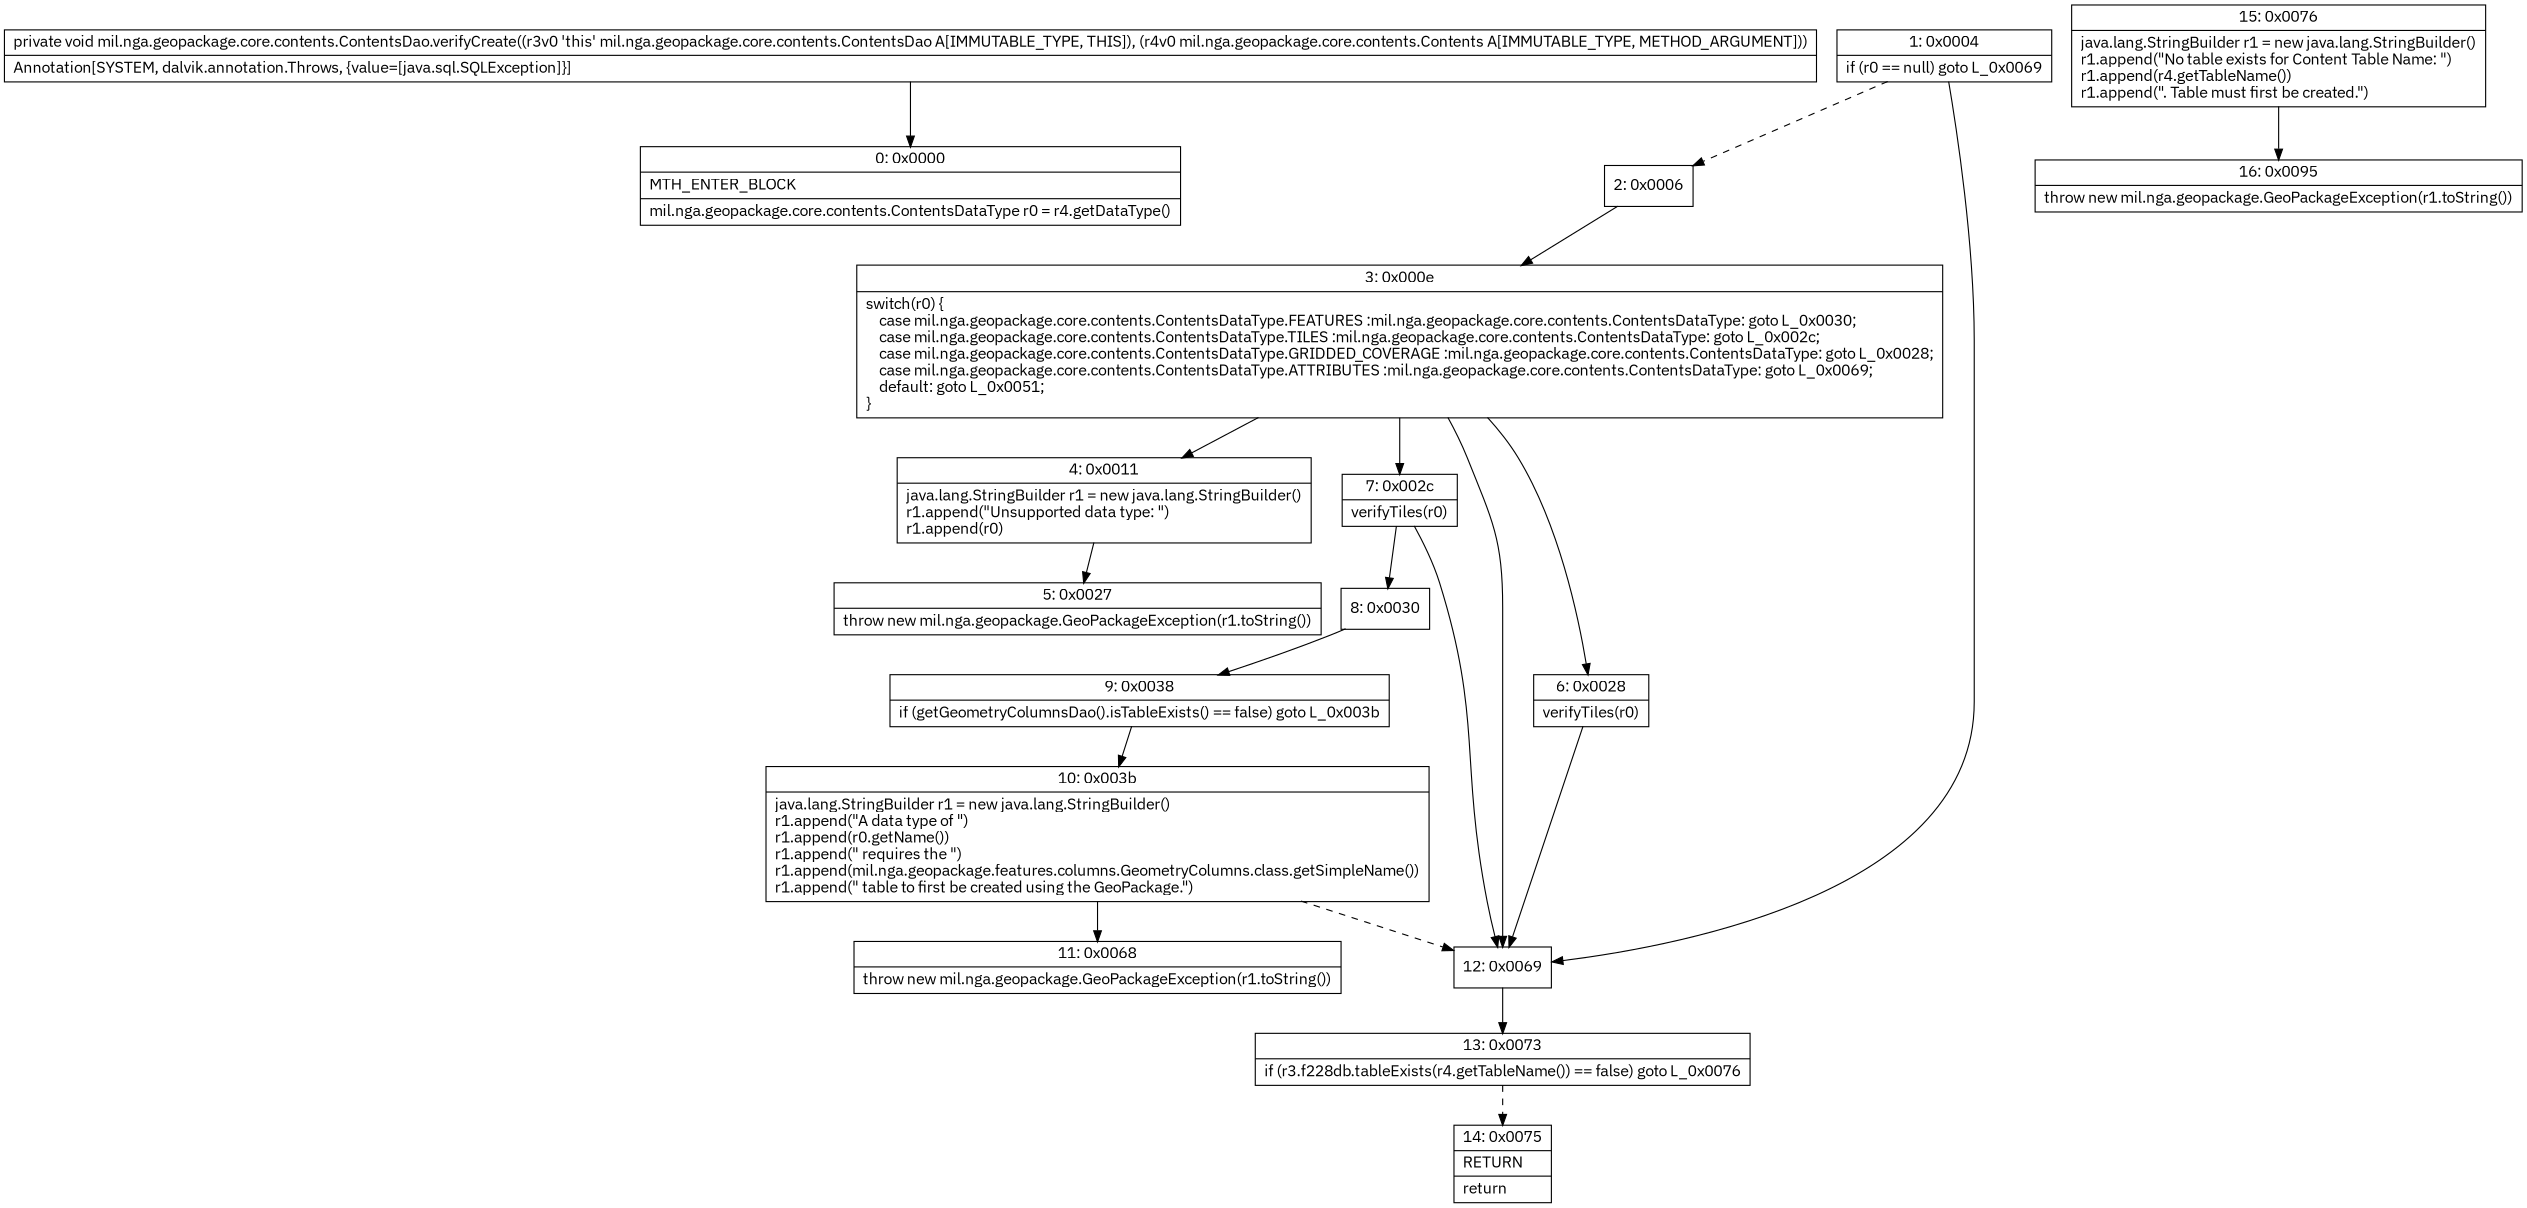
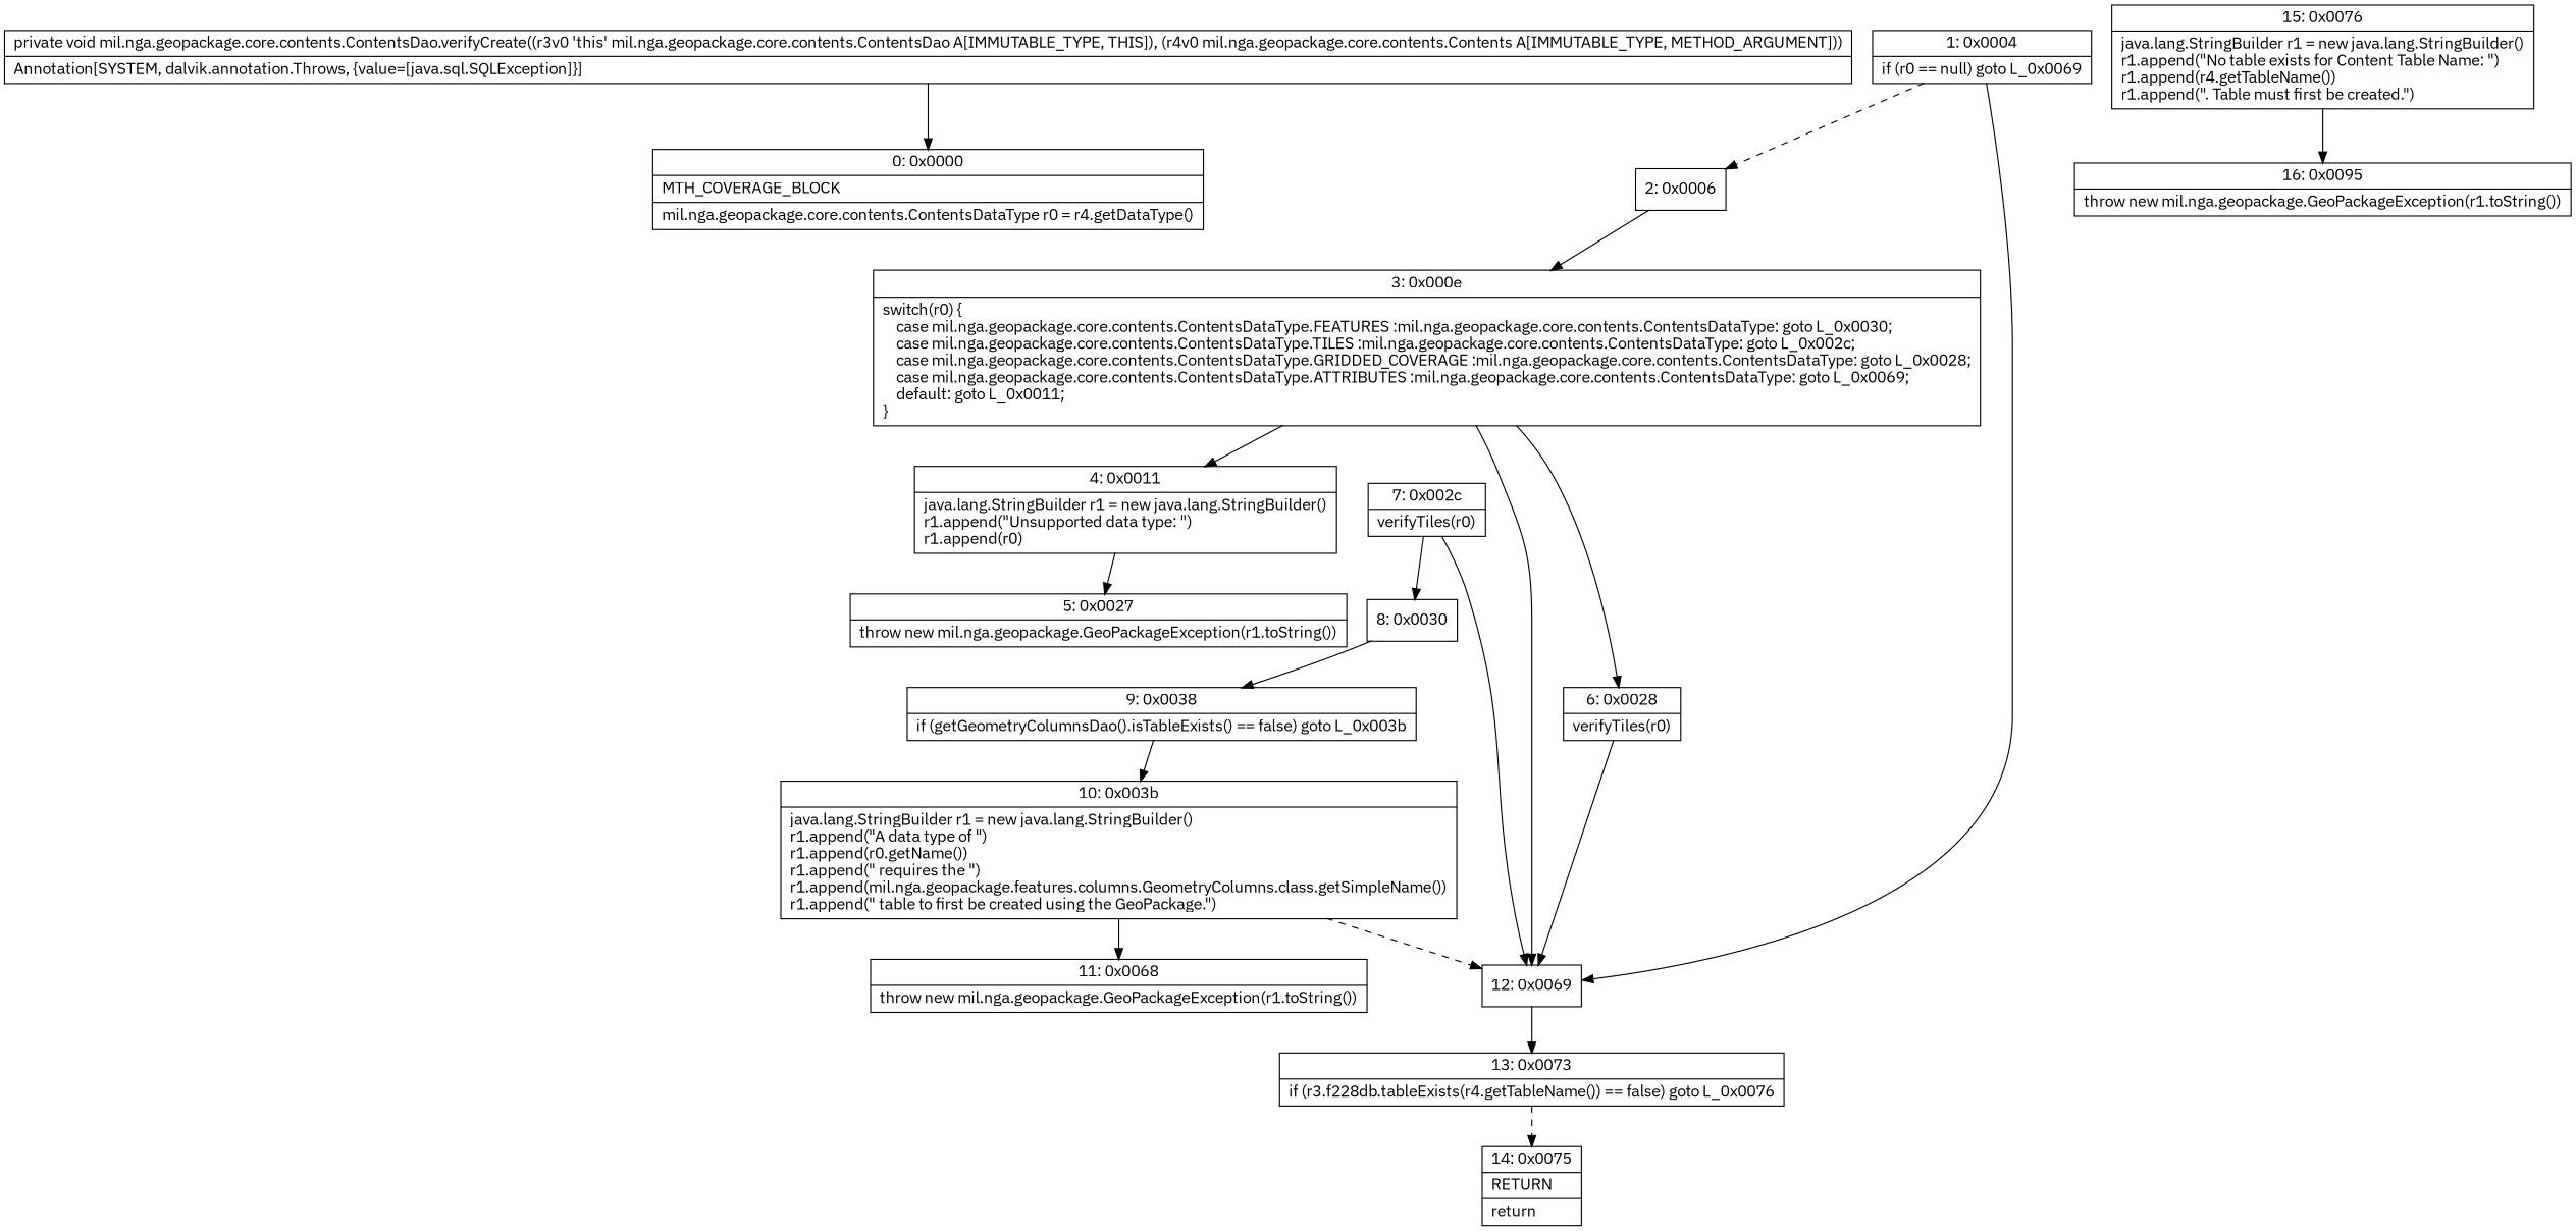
  digraph {
    fontname="IBM Plex Sans"
    node [fontname="IBM Plex Sans" shape=record]
    edge [fontname="IBM Plex Sans"]
-   n1 [label="{0\:\ 0x0000|MTH_ENTER_BLOCK\l|mil.nga.geopackage.core.contents.ContentsDataType r0 = r4.getDataType()\l}"]
+   n1 [label="{0\:\ 0x0000|MTH_COVERAGE_BLOCK\l|mil.nga.geopackage.core.contents.ContentsDataType r0 = r4.getDataType()\l}"]
    n2 [label="{1\:\ 0x0004|if (r0 == null) goto L_0x0069\l}"]
    n3 [label="{2\:\ 0x0006}"]
    n4 [label="{12\:\ 0x0069}"]
-   n5 [label="{3\:\ 0x000e|switch(r0) \{\l    case mil.nga.geopackage.core.contents.ContentsDataType.FEATURES :mil.nga.geopackage.core.contents.ContentsDataType: goto L_0x0030;\l    case mil.nga.geopackage.core.contents.ContentsDataType.TILES :mil.nga.geopackage.core.contents.ContentsDataType: goto L_0x002c;\l    case mil.nga.geopackage.core.contents.ContentsDataType.GRIDDED_COVERAGE :mil.nga.geopackage.core.contents.ContentsDataType: goto L_0x0028;\l    case mil.nga.geopackage.core.contents.ContentsDataType.ATTRIBUTES :mil.nga.geopackage.core.contents.ContentsDataType: goto L_0x0069;\l    default: goto L_0x0051;\l\}\l}"]
+   n5 [label="{3\:\ 0x000e|switch(r0) \{\l    case mil.nga.geopackage.core.contents.ContentsDataType.FEATURES :mil.nga.geopackage.core.contents.ContentsDataType: goto L_0x0030;\l    case mil.nga.geopackage.core.contents.ContentsDataType.TILES :mil.nga.geopackage.core.contents.ContentsDataType: goto L_0x002c;\l    case mil.nga.geopackage.core.contents.ContentsDataType.GRIDDED_COVERAGE :mil.nga.geopackage.core.contents.ContentsDataType: goto L_0x0028;\l    case mil.nga.geopackage.core.contents.ContentsDataType.ATTRIBUTES :mil.nga.geopackage.core.contents.ContentsDataType: goto L_0x0069;\l    default: goto L_0x0011;\l\}\l}"]
    n6 [label="{13\:\ 0x0073|if (r3.f228db.tableExists(r4.getTableName()) == false) goto L_0x0076\l}"]
    n7 [label="{4\:\ 0x0011|java.lang.StringBuilder r1 = new java.lang.StringBuilder()\lr1.append(\"Unsupported data type: \")\lr1.append(r0)\l}"]
    n8 [label="{6\:\ 0x0028|verifyTiles(r0)\l}"]
    n9 [label="{7\:\ 0x002c|verifyTiles(r0)\l}"]
    n10 [label="{5\:\ 0x0027|throw new mil.nga.geopackage.GeoPackageException(r1.toString())\l}"]
    n11 [label="{8\:\ 0x0030}"]
    n12 [label="{9\:\ 0x0038|if (getGeometryColumnsDao().isTableExists() == false) goto L_0x003b\l}"]
    n13 [label="{10\:\ 0x003b|java.lang.StringBuilder r1 = new java.lang.StringBuilder()\lr1.append(\"A data type of \")\lr1.append(r0.getName())\lr1.append(\" requires the \")\lr1.append(mil.nga.geopackage.features.columns.GeometryColumns.class.getSimpleName())\lr1.append(\" table to first be created using the GeoPackage.\")\l}"]
    n14 [label="{11\:\ 0x0068|throw new mil.nga.geopackage.GeoPackageException(r1.toString())\l}"]
    n15 [label="{14\:\ 0x0075|RETURN\l|return\l}"]
    n16 [label="{15\:\ 0x0076|java.lang.StringBuilder r1 = new java.lang.StringBuilder()\lr1.append(\"No table exists for Content Table Name: \")\lr1.append(r4.getTableName())\lr1.append(\". Table must first be created.\")\l}"]
    n17 [label="{16\:\ 0x0095|throw new mil.nga.geopackage.GeoPackageException(r1.toString())\l}"]
    n18 [label="{private void mil.nga.geopackage.core.contents.ContentsDao.verifyCreate((r3v0 'this' mil.nga.geopackage.core.contents.ContentsDao A[IMMUTABLE_TYPE, THIS]), (r4v0 mil.nga.geopackage.core.contents.Contents A[IMMUTABLE_TYPE, METHOD_ARGUMENT]))  | Annotation[SYSTEM, dalvik.annotation.Throws, \{value=[java.sql.SQLException]\}]\l}"]
    n2 -> n3 [style=dashed]
    n2 -> n4
    n3 -> n5
    n4 -> n6
    n5 -> n4
    n5 -> n7
    n5 -> n8
-   n5 -> n9
    n6 -> n15 [style=dashed]
    n7 -> n10
    n8 -> n4
    n9 -> n4
    n9 -> n11
    n11 -> n12
    n12 -> n13
    n13 -> n4 [style=dashed]
    n13 -> n14
    n16 -> n17
    n18 -> n1
  }
